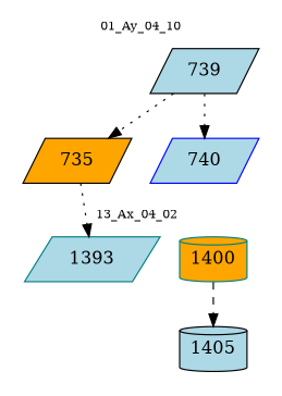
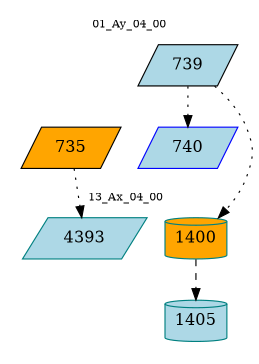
  digraph {
    node [color=black fillcolor=lightblue shape=parallelogram style=filled]
    edge [color=black style=dotted]
    n1 [color=teal fillcolor=orange label=1400 shape=cylinder]
-   n2 [color=teal label=1393]
-   n3 [label=1405 shape=cylinder]
+   n2 [color=teal label=4393]
+   n3 [color=teal label=1405 shape=cylinder]
    n4 [label=739]
    n5 [fillcolor=orange label=735]
    n6 [color=blue label=740]
    subgraph cluster_1 {
      color=white
      fontsize=10
-     label="13_Ax_04_02"
+     label="13_Ax_04_00"
      n1
      n2
      n3
    }
    subgraph cluster_2 {
      color=white
      fontsize=10
-     label="01_Ay_04_10"
+     label="01_Ay_04_00"
      n4
      n5
      n6
    }
    n1 -> n3 [style=dashed]
-   n4 -> n5
+   n4 -> n1
    n4 -> n6
    n5 -> n2
  }
